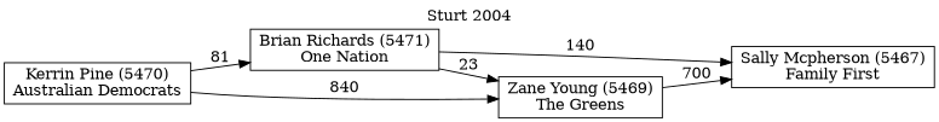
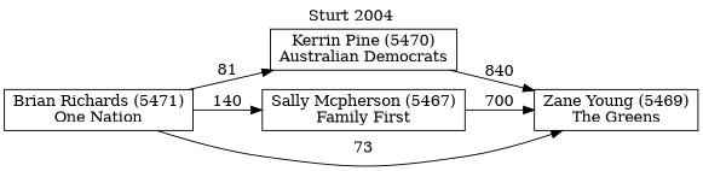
  digraph {
    label="Sturt 2004"
    labelloc=t
    mclimit=10
    rankdir=LR
    node [shape=box]
    n1 [label="Brian Richards (5471)\nOne Nation"]
    n2 [label="Kerrin Pine (5470)\nAustralian Democrats"]
    n3 [label="Sally Mcpherson (5467)\nFamily First"]
    n4 [label="Zane Young (5469)\nThe Greens"]
-   n2 -> n1 [label=81]
+   n1 -> n2 [label=81]
    n1 -> n3 [label=140]
-   n1 -> n4 [label=23]
+   n1 -> n4 [label=73]
    n2 -> n4 [label=840]
-   n4 -> n3 [label=700]
+   n3 -> n4 [label=700]
  }
